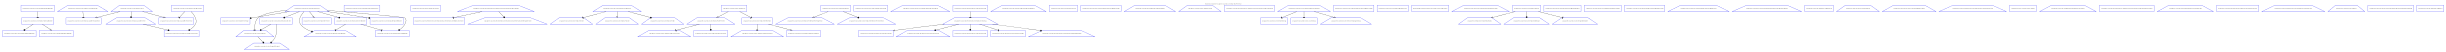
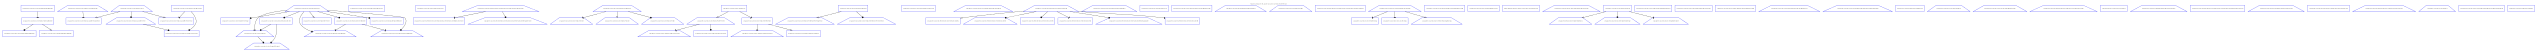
  digraph {
    concentrate=true
    fontname=Montserrat
    fontsize=6
    label="Keywords Analysis for 65_apache-cassandra-4.0-beta4-SNAPSHOT.jar"
    labelloc=t
    node [color=blue fontcolor=black fontname=Montserrat fontsize=6 shape=box]
    edge [arrowhead=dot color=black fontcolor=black fontname=Montserrat fontsize=6]
    n1 [label="Lorg.apache.cassandra.locator.EndpointsByRange$Builder"]
    n2 [label="Lorg.apache.cassandra.locator.ReplicaLayout$ForTokenRead"]
    n3 [label="Lorg.apache.cassandra.locator.ReplicaCollection" shape=trapezium]
    n4 [label="Lorg.apache.cassandra.locator.EndpointsForRange"]
    n5 [label="Lorg.apache.cassandra.locator.EndpointsForToken$Builder" shape=trapezium]
    n6 [label="Lorg.apache.cassandra.locator.Endpoints" shape=trapezium]
    n7 [label="Lorg.apache.cassandra.locator.AbstractReplicaCollection"]
    n8 [label="Lorg.apache.cassandra.locator.EndpointsForToken"]
    n9 [label="Lorg.apache.cassandra.locator.ReplicaCollection$Builder"]
    n10 [label="Lorg.apache.cassandra.locator.RangesAtEndpoint$Builder"]
-   n11 [label="Lorg.apache.cassandra.locator.EndpointsForRange$Builder"]
+   n11 [label="Lorg.apache.cassandra.locator.EndpointsForRange$Builder" shape=trapezium]
    n12 [label="Lorg.apache.cassandra.locator.RangesAtEndpoint" shape=trapezium]
    n13 [label="Lorg.apache.cassandra.service.reads.ReplicaFilteringProtection"]
    n14 [label="Lorg.apache.cassandra.schema.ReplicationParams"]
    n15 [label="Lorg.apache.cassandra.dht.tokenallocator.ReplicationAwareTokenAllocator$ReplicationVisitor"]
    n16 [label="Lorg.apache.cassandra.locator.ReplicaPlans$Selector" shape=trapezium]
    n17 [label="Lorg.apache.cassandra.locator.ReplicaPlans$3" shape=trapezium]
    n18 [label="Lorg.apache.cassandra.locator.ReplicaPlans$2" shape=trapezium]
    n19 [label="Lorg.apache.cassandra.locator.ReplicaPlans$1" shape=trapezium]
    n20 [label="Lorg.apache.cassandra.locator.ReplicaPlan$ForTokenRead" shape=trapezium]
    n21 [label="Lorg.apache.cassandra.locator.ReplicaPlan"]
    n22 [label="Lorg.apache.cassandra.locator.ReplicaPlan$ForWrite" shape=trapezium]
    n23 [label="Lorg.apache.cassandra.locator.ReplicaPlan$ForRead"]
    n24 [label="Lorg.apache.cassandra.locator.ReplicaPlan$ForTokenWrite" shape=trapezium]
    n25 [label="Lorg.apache.cassandra.locator.ReplicaPlan$ForPaxosWrite"]
    n26 [label="Lorg.apache.cassandra.locator.ReplicaPlan$ForRangeRead"]
    n27 [label="Lorg.apache.cassandra.locator.ReplicaPlan$SharedForRangeRead" shape=trapezium]
    n28 [label="Lorg.apache.cassandra.locator.AbstractReplicaCollection$1"]
    n29 [label="Lorg.apache.cassandra.service.reads.ReplicaFilteringProtection$1$1" shape=trapezium]
    n30 [label="Lorg.apache.cassandra.dht.tokenallocator.TokenAllocation$4"]
    n31 [label="Lorg.apache.cassandra.service.StorageService$LeavingReplica" shape=trapezium]
    n32 [label="Lorg.apache.cassandra.locator.ReplicaLayout$ForTokenWrite"]
    n33 [label="Lorg.apache.cassandra.locator.ReplicationFactor"]
    n34 [label="Lorg.apache.cassandra.locator.ReplicaPlan$SharedForTokenRead" shape=trapezium]
    n35 [label="Lorg.apache.cassandra.locator.ReplicaLayout" shape=trapezium]
    n36 [label="Lorg.apache.cassandra.locator.ReplicaLayout$ForRangeRead"]
    n37 [label="Lorg.apache.cassandra.locator.ReplicaLayout$ForWrite" shape=trapezium]
    n38 [label="Lorg.apache.cassandra.locator.AbstractReplicaCollection$ReplicaList$1"]
    n39 [label="Lorg.apache.cassandra.locator.ReplicaLayout$ForToken"]
    n40 [label="Lorg.apache.cassandra.dht.RangeStreamer$FetchReplica" shape=trapezium]
    n41 [label="Lorg.apache.cassandra.locator.ReplicaPlans$4" shape=trapezium]
    n42 [label="Lorg.apache.cassandra.dht.tokenallocator.ReplicationAwareTokenAllocator$CandidateInfo"]
    n43 [label="Lorg.apache.cassandra.dht.tokenallocator.TokenAllocation$1" shape=trapezium]
    n44 [label="Lorg.apache.cassandra.locator.SimpleStrategy"]
    n45 [label="Lorg.apache.cassandra.locator.AbstractReplicaCollection$ReplicaList$2"]
    n46 [label="Lorg.apache.cassandra.locator.Replicas$ReplicaCount"]
    n47 [label="Lorg.apache.cassandra.dht.tokenallocator.TokenAllocation$5"]
    n48 [label="AbstractReplicaCollection.apache.cassandra.locator.ReplicaPlans"]
    n49 [label="Lorg.apache.cassandra.dht.tokenallocator.ReplicationAwareTokenAllocator$GroupVisitor" shape=trapezium]
    n50 [label="Lorg.apache.cassandra.dht.tokenallocator.ReplicationAwareTokenAllocator$PopulateVisitor" shape=trapezium]
    n51 [label="Lorg.apache.cassandra.service.reads.ReplicaFilteringProtection$1" shape=trapezium]
    n52 [label="Lorg.apache.cassandra.locator.ReplicaMultimap"]
    n53 [label="Lorg.apache.config.locator.EndpointsByReplica" shape=trapezium]
    n54 [label="Lorg.apache.cassandra.locator.EndpointsByRange" shape=trapezium]
    n55 [label="Lorg.apache.cassandra.locator.RangesByEndpoint" shape=trapezium]
    n56 [label="Lorg.apache.cassandra.locator.ReplicaCollection$Builder$Conflict"]
    n57 [label="Lorg.apache.cassandra.locator.LocalStrategy"]
    n58 [label="Lorg.apache.cassandra.locator.EndpointsByReplica$Builder"]
    n59 [label="Lorg.apache.cassandra.service.reads.ReplicaFilteringProtection$2"]
    n60 [label="Lorg.apache.cassandra.locator.AbstractReplicaCollection$ReplicaList$3"]
    n61 [label="Lorg.apache.cassandra.locator.ReplicaPlan$Shared"]
    n62 [label="Lorg.apache.cassandra.locator.AbstractReplicaCollection$ReplicaList" shape=trapezium]
    n63 [label="Lorg.apache.cassandra.dht.tokenallocator.TokenAllocation$2"]
    n64 [label="Lorg.apache.cassandra.service.reads.ReplicaFilteringProtection$PartitionBuilder" shape=trapezium]
    n65 [label="Lorg.apache.cassandra.db.lifecycle.LogReplicaSet"]
    n66 [label="Lorg.apache.cassandra.locator.SystemReplicas" shape=trapezium]
    n67 [label="Lorg.apache.cassandra.locator.InOurDcTester$ReplicaTester" shape=trapezium]
    n68 [label="Lorg.apache.cassandra.dht.tokenallocator.ReplicationAwareTokenAllocator$1" shape=trapezium]
    n69 [label="Lorg.tokenallocator.cassandra.locator.Replica"]
    n70 [label="Lorg.apache.cassandra.config.ReplicaFilteringProtectionOptions" shape=trapezium]
    n71 [label="Lorg.apache.cassandra.dht.tokenallocator.ReplicationAwareTokenAllocator$UnitAdjustmentTracker"]
    n72 [label="Lorg.apache.cassandra.streaming.ReplicationDoneVerbHandler" shape=trapezium]
    n73 [label="Lorg.apache.cassandra.dht.tokenallocator.ReplicationStrategy" shape=trapezium]
    n74 [label="Lorg.apache.cassandra.dht.tokenallocator.TokenAllocation$StrategyAdapter" shape=trapezium]
    n75 [label="Lorg.apache.cassandra.dht.tokenallocator.TokenAllocation$3"]
    n76 [label="Lorg.apache.cassandra.dht.tokenallocator.ReplicationAwareTokenAllocator"]
    n77 [label="Lorg.apache.cassandra.dht.tokenallocator.NoReplicationTokenAllocator" shape=trapezium]
    n78 [label="Lorg.apache.cassandra.locator.ReplicaMultimap$Builder"]
    n79 [label="Lorg.apache.cassandra.locator.RangesByEndpoint$Builder"]
    n80 [label="Lorg.apache.cassandra.locator.Replicas" shape=trapezium]
    n81 [label="Lorg.apache.cassandra.locator.AbstractReplicationStrategy" shape=trapezium]
    n82 [label="Lorg.apache.cassandra.locator.NetworkTopologyStrategy" shape=trapezium]
    n83 [label="Lorg.apache.cassandra.service.reads.ReplicaFilteringProtection$PartitionBuilder$1"]
    n84 [label="Lorg.apache.cassandra.locator.ReplicaLayout$ForRange" shape=trapezium]
    n85 [label="Lorg.apache.cassandra.db.lifecycle.LogReplica"]
    n3 -> n4
    n3 -> n5
    n3 -> n6 [arrowhead=tee]
    n3 -> n7
    n3 -> n8 [arrowhead=onormal]
    n3 -> n9
    n3 -> n10
    n3 -> n11
    n6 -> n12
    n7 -> n6
    n7 -> n12
    n9 -> n5 [arrowhead=tee]
    n9 -> n11 [arrowhead=tee]
    n16 -> n17 [arrowhead=tee]
    n16 -> n18 [arrowhead=onormal]
    n16 -> n19
    n21 -> n22 [arrowhead=onormal]
    n21 -> n23 [arrowhead=tee]
    n22 -> n24 [arrowhead=tee]
    n22 -> n25
    n23 -> n20 [arrowhead=tee]
    n23 -> n26 [arrowhead=onormal]
    n35 -> n2 [arrowhead=onormal]
    n35 -> n36 [arrowhead=onormal]
    n35 -> n37
    n37 -> n32
    n39 -> n2 [arrowhead=tee]
    n39 -> n32
    n49 -> n15 [arrowhead=tee]
    n49 -> n50
    n52 -> n53 [arrowhead=onormal]
    n52 -> n54
    n52 -> n55 [arrowhead=tee]
    n61 -> n27 [arrowhead=onormal]
    n61 -> n34
    n73 -> n30 [arrowhead=onormal]
    n73 -> n43
    n73 -> n47
    n73 -> n63 [arrowhead=tee]
    n73 -> n74
-   n75 -> n73 [arrowhead=tee]
+   n73 -> n75 [arrowhead=tee]
    n78 -> n1
    n78 -> n58 [arrowhead=onormal]
    n79 -> n78 [arrowhead=tee]
    n81 -> n44 [arrowhead=tee]
    n81 -> n57 [arrowhead=tee]
    n81 -> n82 [arrowhead=onormal]
    n84 -> n36 [arrowhead=tee]
  }
